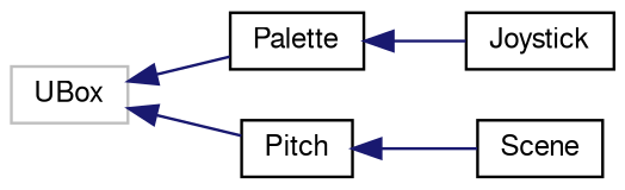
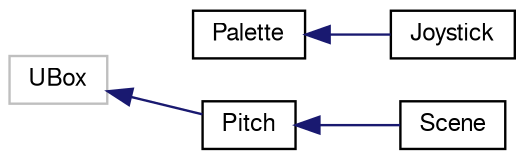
  digraph {
    rankdir=LR
    node [color=black fontname=FreeSans fontsize=10 shape=record]
    edge [color=midnightblue dir=back fontname=FreeSans fontsize=10 labelfontname=FreeSans labelfontsize=10 style=solid]
    n1 [color=grey75 height=0.2 label=UBox width=0.4]
    n2 [height=0.2 label=Palette width=0.4]
    n3 [height=0.2 label=Pitch width=0.4]
    n4 [height=0.2 label=Joystick width=0.4]
    n5 [height=0.2 label=Scene width=0.4]
-   n1 -> n2
    n1 -> n3
    n2 -> n4
    n3 -> n5
  }
